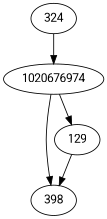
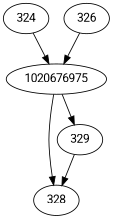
  strict digraph {
    fontname=Roboto
    node [fontname=Roboto]
    edge [fontname=Roboto]
    n1 [label=324]
-   1020676974
-   328 [label=398]
-   329 [label=129]
+   1020676974 [label=1020676975]
+   328
+   329
+   326
    n1 -> 1020676974
    1020676974 -> 328
    1020676974 -> 329
    329 -> 328
+   326 -> 1020676974
  }
